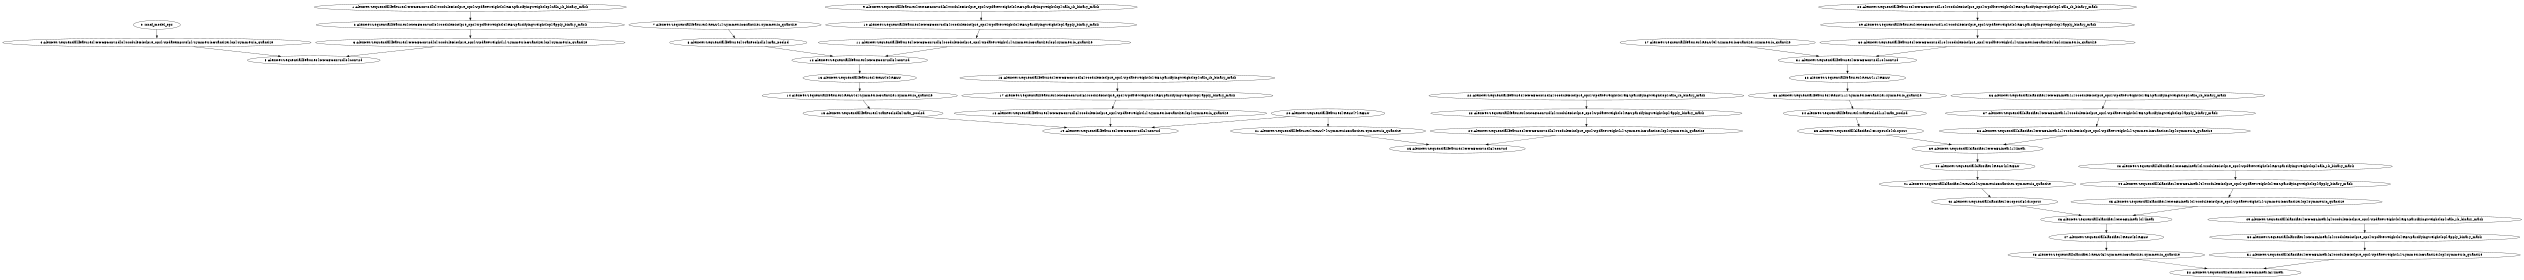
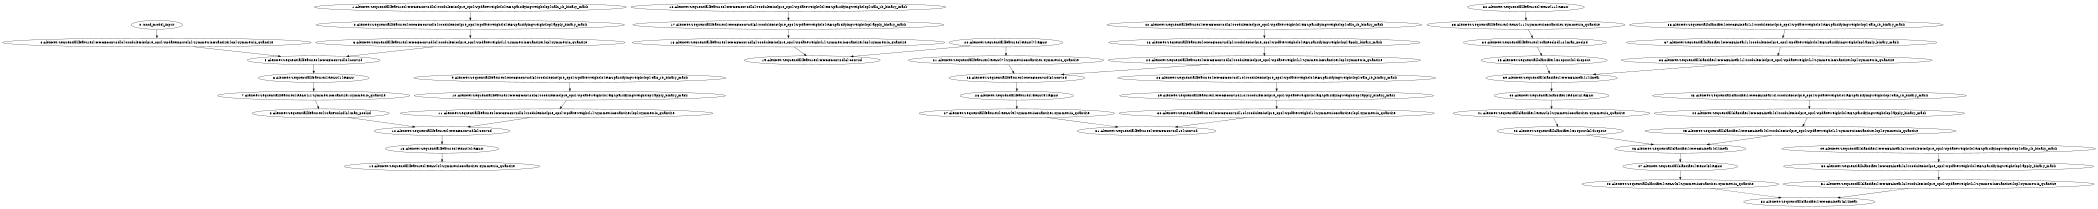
  strict digraph {
    node [type=symmetric_quantize scope="AlexNet/Sequential[features]/NNCFConv2d[0]/ModuleDict[pre_ops]/UpdateWeight[0]/RBSparsifyingWeight[op]"]
-   "0 /nncf_model_input" [type=nncf_model_input label="0 /nncf_model_ops" scope=""]
+   "0 /nncf_model_input" [type=nncf_model_input scope=""]
    "4 AlexNet/Sequential[features]/NNCFConv2d[0]/ModuleDict[pre_ops]/UpdateInputs[2]/SymmetricQuantizer[op]/symmetric_quantize" [scope="AlexNet/Sequential[features]/NNCFConv2d[0]/ModuleDict[pre_ops]/UpdateInputs[2]/SymmetricQuantizer[op]"]
    "5 AlexNet/Sequential[features]/NNCFConv2d[0]/conv2d" [scope="AlexNet/Sequential[features]/NNCFConv2d[0]" type=conv2d]
    "1 AlexNet/Sequential[features]/NNCFConv2d[0]/ModuleDict[pre_ops]/UpdateWeight[0]/RBSparsifyingWeight[op]/calc_rb_binary_mask" [type=calc_rb_binary_mask]
    "2 AlexNet/Sequential[features]/NNCFConv2d[0]/ModuleDict[pre_ops]/UpdateWeight[0]/RBSparsifyingWeight[op]/apply_binary_mask" [type=apply_binary_mask]
    "3 AlexNet/Sequential[features]/NNCFConv2d[0]/ModuleDict[pre_ops]/UpdateWeight[1]/SymmetricQuantizer[op]/symmetric_quantize" [scope="AlexNet/Sequential[features]/NNCFConv2d[0]/ModuleDict[pre_ops]/UpdateWeight[1]/SymmetricQuantizer[op]"]
+   "6 AlexNet/Sequential[features]/ReLU[1]/RELU" [scope="AlexNet/Sequential[features]/ReLU[1]" type=RELU]
    "7 AlexNet/Sequential[features]/ReLU[1]/SymmetricQuantizer/symmetric_quantize" [scope="AlexNet/Sequential[features]/ReLU[1]/SymmetricQuantizer"]
    "8 AlexNet/Sequential[features]/MaxPool2d[2]/max_pool2d" [scope="AlexNet/Sequential[features]/MaxPool2d[2]" type=max_pool2d]
    "12 AlexNet/Sequential[features]/NNCFConv2d[3]/conv2d" [scope="AlexNet/Sequential[features]/NNCFConv2d[3]" type=conv2d]
    "13 AlexNet/Sequential[features]/ReLU[4]/RELU" [scope="AlexNet/Sequential[features]/ReLU[4]" type=RELU]
    "9 AlexNet/Sequential[features]/NNCFConv2d[3]/ModuleDict[pre_ops]/UpdateWeight[0]/RBSparsifyingWeight[op]/calc_rb_binary_mask" [scope="AlexNet/Sequential[features]/NNCFConv2d[3]/ModuleDict[pre_ops]/UpdateWeight[0]/RBSparsifyingWeight[op]" type=calc_rb_binary_mask]
    "10 AlexNet/Sequential[features]/NNCFConv2d[3]/ModuleDict[pre_ops]/UpdateWeight[0]/RBSparsifyingWeight[op]/apply_binary_mask" [scope="AlexNet/Sequential[features]/NNCFConv2d[3]/ModuleDict[pre_ops]/UpdateWeight[0]/RBSparsifyingWeight[op]" type=apply_binary_mask]
    "11 AlexNet/Sequential[features]/NNCFConv2d[3]/ModuleDict[pre_ops]/UpdateWeight[1]/SymmetricQuantizer[op]/symmetric_quantize" [scope="AlexNet/Sequential[features]/NNCFConv2d[3]/ModuleDict[pre_ops]/UpdateWeight[1]/SymmetricQuantizer[op]"]
    "14 AlexNet/Sequential[features]/ReLU[4]/SymmetricQuantizer/symmetric_quantize" [scope="AlexNet/Sequential[features]/ReLU[4]/SymmetricQuantizer"]
-   "15 AlexNet/Sequential[features]/MaxPool2d[5]/max_pool2d" [scope="AlexNet/Sequential[features]/MaxPool2d[5]" type=max_pool2d]
    "19 AlexNet/Sequential[features]/NNCFConv2d[6]/conv2d" [scope="AlexNet/Sequential[features]/NNCFConv2d[6]" type=conv2d]
    "16 AlexNet/Sequential[features]/NNCFConv2d[6]/ModuleDict[pre_ops]/UpdateWeight[0]/RBSparsifyingWeight[op]/calc_rb_binary_mask" [scope="AlexNet/Sequential[features]/NNCFConv2d[6]/ModuleDict[pre_ops]/UpdateWeight[0]/RBSparsifyingWeight[op]" type=calc_rb_binary_mask]
    "17 AlexNet/Sequential[features]/NNCFConv2d[6]/ModuleDict[pre_ops]/UpdateWeight[0]/RBSparsifyingWeight[op]/apply_binary_mask" [scope="AlexNet/Sequential[features]/NNCFConv2d[6]/ModuleDict[pre_ops]/UpdateWeight[0]/RBSparsifyingWeight[op]" type=apply_binary_mask]
    "18 AlexNet/Sequential[features]/NNCFConv2d[6]/ModuleDict[pre_ops]/UpdateWeight[1]/SymmetricQuantizer[op]/symmetric_quantize" [scope="AlexNet/Sequential[features]/NNCFConv2d[6]/ModuleDict[pre_ops]/UpdateWeight[1]/SymmetricQuantizer[op]"]
    "20 AlexNet/Sequential[features]/ReLU[7]/RELU" [scope="AlexNet/Sequential[features]/ReLU[7]" type=RELU]
    "21 AlexNet/Sequential[features]/ReLU[7]/SymmetricQuantizer/symmetric_quantize" [scope="AlexNet/Sequential[features]/ReLU[7]/SymmetricQuantizer"]
    "25 AlexNet/Sequential[features]/NNCFConv2d[8]/conv2d" [scope="AlexNet/Sequential[features]/NNCFConv2d[8]" type=conv2d]
+   "26 AlexNet/Sequential[features]/ReLU[9]/RELU" [scope="AlexNet/Sequential[features]/ReLU[9]" type=RELU]
    "22 AlexNet/Sequential[features]/NNCFConv2d[8]/ModuleDict[pre_ops]/UpdateWeight[0]/RBSparsifyingWeight[op]/calc_rb_binary_mask" [scope="AlexNet/Sequential[features]/NNCFConv2d[8]/ModuleDict[pre_ops]/UpdateWeight[0]/RBSparsifyingWeight[op]" type=calc_rb_binary_mask]
    "23 AlexNet/Sequential[features]/NNCFConv2d[8]/ModuleDict[pre_ops]/UpdateWeight[0]/RBSparsifyingWeight[op]/apply_binary_mask" [scope="AlexNet/Sequential[features]/NNCFConv2d[8]/ModuleDict[pre_ops]/UpdateWeight[0]/RBSparsifyingWeight[op]" type=apply_binary_mask]
    "24 AlexNet/Sequential[features]/NNCFConv2d[8]/ModuleDict[pre_ops]/UpdateWeight[1]/SymmetricQuantizer[op]/symmetric_quantize" [scope="AlexNet/Sequential[features]/NNCFConv2d[8]/ModuleDict[pre_ops]/UpdateWeight[1]/SymmetricQuantizer[op]"]
    "27 AlexNet/Sequential[features]/ReLU[9]/SymmetricQuantizer/symmetric_quantize" [scope="AlexNet/Sequential[features]/ReLU[9]/SymmetricQuantizer"]
    "31 AlexNet/Sequential[features]/NNCFConv2d[10]/conv2d" [scope="AlexNet/Sequential[features]/NNCFConv2d[10]" type=conv2d]
    "32 AlexNet/Sequential[features]/ReLU[11]/RELU" [scope="AlexNet/Sequential[features]/ReLU[11]" type=RELU]
    "28 AlexNet/Sequential[features]/NNCFConv2d[10]/ModuleDict[pre_ops]/UpdateWeight[0]/RBSparsifyingWeight[op]/calc_rb_binary_mask" [scope="AlexNet/Sequential[features]/NNCFConv2d[10]/ModuleDict[pre_ops]/UpdateWeight[0]/RBSparsifyingWeight[op]" type=calc_rb_binary_mask]
    "29 AlexNet/Sequential[features]/NNCFConv2d[10]/ModuleDict[pre_ops]/UpdateWeight[0]/RBSparsifyingWeight[op]/apply_binary_mask" [scope="AlexNet/Sequential[features]/NNCFConv2d[10]/ModuleDict[pre_ops]/UpdateWeight[0]/RBSparsifyingWeight[op]" type=apply_binary_mask]
    "30 AlexNet/Sequential[features]/NNCFConv2d[10]/ModuleDict[pre_ops]/UpdateWeight[1]/SymmetricQuantizer[op]/symmetric_quantize" [scope="AlexNet/Sequential[features]/NNCFConv2d[10]/ModuleDict[pre_ops]/UpdateWeight[1]/SymmetricQuantizer[op]"]
    "33 AlexNet/Sequential[features]/ReLU[11]/SymmetricQuantizer/symmetric_quantize" [scope="AlexNet/Sequential[features]/ReLU[11]/SymmetricQuantizer"]
    "34 AlexNet/Sequential[features]/MaxPool2d[12]/max_pool2d" [scope="AlexNet/Sequential[features]/MaxPool2d[12]" type=max_pool2d]
    "35 AlexNet/Sequential[classifier]/Dropout[0]/dropout" [scope="AlexNet/Sequential[classifier]/Dropout[0]" type=dropout]
    "39 AlexNet/Sequential[classifier]/NNCFLinear[1]/linear" [scope="AlexNet/Sequential[classifier]/NNCFLinear[1]" type=linear]
    "40 AlexNet/Sequential[classifier]/ReLU[2]/RELU" [scope="AlexNet/Sequential[classifier]/ReLU[2]" type=RELU]
    "36 AlexNet/Sequential[classifier]/NNCFLinear[1]/ModuleDict[pre_ops]/UpdateWeight[0]/RBSparsifyingWeight[op]/calc_rb_binary_mask" [scope="AlexNet/Sequential[classifier]/NNCFLinear[1]/ModuleDict[pre_ops]/UpdateWeight[0]/RBSparsifyingWeight[op]" type=calc_rb_binary_mask]
    "37 AlexNet/Sequential[classifier]/NNCFLinear[1]/ModuleDict[pre_ops]/UpdateWeight[0]/RBSparsifyingWeight[op]/apply_binary_mask" [scope="AlexNet/Sequential[classifier]/NNCFLinear[1]/ModuleDict[pre_ops]/UpdateWeight[0]/RBSparsifyingWeight[op]" type=apply_binary_mask]
    "38 AlexNet/Sequential[classifier]/NNCFLinear[1]/ModuleDict[pre_ops]/UpdateWeight[1]/SymmetricQuantizer[op]/symmetric_quantize" [scope="AlexNet/Sequential[classifier]/NNCFLinear[1]/ModuleDict[pre_ops]/UpdateWeight[1]/SymmetricQuantizer[op]"]
    "41 AlexNet/Sequential[classifier]/ReLU[2]/SymmetricQuantizer/symmetric_quantize" [scope="AlexNet/Sequential[classifier]/ReLU[2]/SymmetricQuantizer"]
    "42 AlexNet/Sequential[classifier]/Dropout[3]/dropout" [scope="AlexNet/Sequential[classifier]/Dropout[3]" type=dropout]
    "46 AlexNet/Sequential[classifier]/NNCFLinear[4]/linear" [scope="AlexNet/Sequential[classifier]/NNCFLinear[4]" type=linear]
    "47 AlexNet/Sequential[classifier]/ReLU[5]/RELU" [scope="AlexNet/Sequential[classifier]/ReLU[5]" type=RELU]
    "43 AlexNet/Sequential[classifier]/NNCFLinear[4]/ModuleDict[pre_ops]/UpdateWeight[0]/RBSparsifyingWeight[op]/calc_rb_binary_mask" [scope="AlexNet/Sequential[classifier]/NNCFLinear[4]/ModuleDict[pre_ops]/UpdateWeight[0]/RBSparsifyingWeight[op]" type=calc_rb_binary_mask]
    "44 AlexNet/Sequential[classifier]/NNCFLinear[4]/ModuleDict[pre_ops]/UpdateWeight[0]/RBSparsifyingWeight[op]/apply_binary_mask" [scope="AlexNet/Sequential[classifier]/NNCFLinear[4]/ModuleDict[pre_ops]/UpdateWeight[0]/RBSparsifyingWeight[op]" type=apply_binary_mask]
    "45 AlexNet/Sequential[classifier]/NNCFLinear[4]/ModuleDict[pre_ops]/UpdateWeight[1]/SymmetricQuantizer[op]/symmetric_quantize" [scope="AlexNet/Sequential[classifier]/NNCFLinear[4]/ModuleDict[pre_ops]/UpdateWeight[1]/SymmetricQuantizer[op]"]
    "48 AlexNet/Sequential[classifier]/ReLU[5]/SymmetricQuantizer/symmetric_quantize" [scope="AlexNet/Sequential[classifier]/ReLU[5]/SymmetricQuantizer"]
    "52 AlexNet/Sequential[classifier]/NNCFLinear[6]/linear" [scope="AlexNet/Sequential[classifier]/NNCFLinear[6]" type=linear]
    "49 AlexNet/Sequential[classifier]/NNCFLinear[6]/ModuleDict[pre_ops]/UpdateWeight[0]/RBSparsifyingWeight[op]/calc_rb_binary_mask" [scope="AlexNet/Sequential[classifier]/NNCFLinear[6]/ModuleDict[pre_ops]/UpdateWeight[0]/RBSparsifyingWeight[op]" type=calc_rb_binary_mask]
    "50 AlexNet/Sequential[classifier]/NNCFLinear[6]/ModuleDict[pre_ops]/UpdateWeight[0]/RBSparsifyingWeight[op]/apply_binary_mask" [scope="AlexNet/Sequential[classifier]/NNCFLinear[6]/ModuleDict[pre_ops]/UpdateWeight[0]/RBSparsifyingWeight[op]" type=apply_binary_mask]
    "51 AlexNet/Sequential[classifier]/NNCFLinear[6]/ModuleDict[pre_ops]/UpdateWeight[1]/SymmetricQuantizer[op]/symmetric_quantize" [scope="AlexNet/Sequential[classifier]/NNCFLinear[6]/ModuleDict[pre_ops]/UpdateWeight[1]/SymmetricQuantizer[op]"]
    "0 /nncf_model_input" -> "4 AlexNet/Sequential[features]/NNCFConv2d[0]/ModuleDict[pre_ops]/UpdateInputs[2]/SymmetricQuantizer[op]/symmetric_quantize"
    "4 AlexNet/Sequential[features]/NNCFConv2d[0]/ModuleDict[pre_ops]/UpdateInputs[2]/SymmetricQuantizer[op]/symmetric_quantize" -> "5 AlexNet/Sequential[features]/NNCFConv2d[0]/conv2d"
+   "5 AlexNet/Sequential[features]/NNCFConv2d[0]/conv2d" -> "6 AlexNet/Sequential[features]/ReLU[1]/RELU"
    "1 AlexNet/Sequential[features]/NNCFConv2d[0]/ModuleDict[pre_ops]/UpdateWeight[0]/RBSparsifyingWeight[op]/calc_rb_binary_mask" -> "2 AlexNet/Sequential[features]/NNCFConv2d[0]/ModuleDict[pre_ops]/UpdateWeight[0]/RBSparsifyingWeight[op]/apply_binary_mask"
    "2 AlexNet/Sequential[features]/NNCFConv2d[0]/ModuleDict[pre_ops]/UpdateWeight[0]/RBSparsifyingWeight[op]/apply_binary_mask" -> "3 AlexNet/Sequential[features]/NNCFConv2d[0]/ModuleDict[pre_ops]/UpdateWeight[1]/SymmetricQuantizer[op]/symmetric_quantize"
    "3 AlexNet/Sequential[features]/NNCFConv2d[0]/ModuleDict[pre_ops]/UpdateWeight[1]/SymmetricQuantizer[op]/symmetric_quantize" -> "5 AlexNet/Sequential[features]/NNCFConv2d[0]/conv2d"
+   "6 AlexNet/Sequential[features]/ReLU[1]/RELU" -> "7 AlexNet/Sequential[features]/ReLU[1]/SymmetricQuantizer/symmetric_quantize"
    "7 AlexNet/Sequential[features]/ReLU[1]/SymmetricQuantizer/symmetric_quantize" -> "8 AlexNet/Sequential[features]/MaxPool2d[2]/max_pool2d"
    "8 AlexNet/Sequential[features]/MaxPool2d[2]/max_pool2d" -> "12 AlexNet/Sequential[features]/NNCFConv2d[3]/conv2d"
    "12 AlexNet/Sequential[features]/NNCFConv2d[3]/conv2d" -> "13 AlexNet/Sequential[features]/ReLU[4]/RELU"
    "13 AlexNet/Sequential[features]/ReLU[4]/RELU" -> "14 AlexNet/Sequential[features]/ReLU[4]/SymmetricQuantizer/symmetric_quantize"
    "9 AlexNet/Sequential[features]/NNCFConv2d[3]/ModuleDict[pre_ops]/UpdateWeight[0]/RBSparsifyingWeight[op]/calc_rb_binary_mask" -> "10 AlexNet/Sequential[features]/NNCFConv2d[3]/ModuleDict[pre_ops]/UpdateWeight[0]/RBSparsifyingWeight[op]/apply_binary_mask"
    "10 AlexNet/Sequential[features]/NNCFConv2d[3]/ModuleDict[pre_ops]/UpdateWeight[0]/RBSparsifyingWeight[op]/apply_binary_mask" -> "11 AlexNet/Sequential[features]/NNCFConv2d[3]/ModuleDict[pre_ops]/UpdateWeight[1]/SymmetricQuantizer[op]/symmetric_quantize"
    "11 AlexNet/Sequential[features]/NNCFConv2d[3]/ModuleDict[pre_ops]/UpdateWeight[1]/SymmetricQuantizer[op]/symmetric_quantize" -> "12 AlexNet/Sequential[features]/NNCFConv2d[3]/conv2d"
-   "14 AlexNet/Sequential[features]/ReLU[4]/SymmetricQuantizer/symmetric_quantize" -> "15 AlexNet/Sequential[features]/MaxPool2d[5]/max_pool2d"
-   "15 AlexNet/Sequential[features]/MaxPool2d[5]/max_pool2d" -> "19 AlexNet/Sequential[features]/NNCFConv2d[6]/conv2d"
    "16 AlexNet/Sequential[features]/NNCFConv2d[6]/ModuleDict[pre_ops]/UpdateWeight[0]/RBSparsifyingWeight[op]/calc_rb_binary_mask" -> "17 AlexNet/Sequential[features]/NNCFConv2d[6]/ModuleDict[pre_ops]/UpdateWeight[0]/RBSparsifyingWeight[op]/apply_binary_mask"
    "17 AlexNet/Sequential[features]/NNCFConv2d[6]/ModuleDict[pre_ops]/UpdateWeight[0]/RBSparsifyingWeight[op]/apply_binary_mask" -> "18 AlexNet/Sequential[features]/NNCFConv2d[6]/ModuleDict[pre_ops]/UpdateWeight[1]/SymmetricQuantizer[op]/symmetric_quantize"
    "18 AlexNet/Sequential[features]/NNCFConv2d[6]/ModuleDict[pre_ops]/UpdateWeight[1]/SymmetricQuantizer[op]/symmetric_quantize" -> "19 AlexNet/Sequential[features]/NNCFConv2d[6]/conv2d"
    "20 AlexNet/Sequential[features]/ReLU[7]/RELU" -> "19 AlexNet/Sequential[features]/NNCFConv2d[6]/conv2d"
    "20 AlexNet/Sequential[features]/ReLU[7]/RELU" -> "21 AlexNet/Sequential[features]/ReLU[7]/SymmetricQuantizer/symmetric_quantize"
    "21 AlexNet/Sequential[features]/ReLU[7]/SymmetricQuantizer/symmetric_quantize" -> "25 AlexNet/Sequential[features]/NNCFConv2d[8]/conv2d"
+   "25 AlexNet/Sequential[features]/NNCFConv2d[8]/conv2d" -> "26 AlexNet/Sequential[features]/ReLU[9]/RELU"
+   "26 AlexNet/Sequential[features]/ReLU[9]/RELU" -> "27 AlexNet/Sequential[features]/ReLU[9]/SymmetricQuantizer/symmetric_quantize"
    "22 AlexNet/Sequential[features]/NNCFConv2d[8]/ModuleDict[pre_ops]/UpdateWeight[0]/RBSparsifyingWeight[op]/calc_rb_binary_mask" -> "23 AlexNet/Sequential[features]/NNCFConv2d[8]/ModuleDict[pre_ops]/UpdateWeight[0]/RBSparsifyingWeight[op]/apply_binary_mask"
    "23 AlexNet/Sequential[features]/NNCFConv2d[8]/ModuleDict[pre_ops]/UpdateWeight[0]/RBSparsifyingWeight[op]/apply_binary_mask" -> "24 AlexNet/Sequential[features]/NNCFConv2d[8]/ModuleDict[pre_ops]/UpdateWeight[1]/SymmetricQuantizer[op]/symmetric_quantize"
    "24 AlexNet/Sequential[features]/NNCFConv2d[8]/ModuleDict[pre_ops]/UpdateWeight[1]/SymmetricQuantizer[op]/symmetric_quantize" -> "25 AlexNet/Sequential[features]/NNCFConv2d[8]/conv2d"
    "27 AlexNet/Sequential[features]/ReLU[9]/SymmetricQuantizer/symmetric_quantize" -> "31 AlexNet/Sequential[features]/NNCFConv2d[10]/conv2d"
-   "31 AlexNet/Sequential[features]/NNCFConv2d[10]/conv2d" -> "32 AlexNet/Sequential[features]/ReLU[11]/RELU"
    "32 AlexNet/Sequential[features]/ReLU[11]/RELU" -> "33 AlexNet/Sequential[features]/ReLU[11]/SymmetricQuantizer/symmetric_quantize"
    "28 AlexNet/Sequential[features]/NNCFConv2d[10]/ModuleDict[pre_ops]/UpdateWeight[0]/RBSparsifyingWeight[op]/calc_rb_binary_mask" -> "29 AlexNet/Sequential[features]/NNCFConv2d[10]/ModuleDict[pre_ops]/UpdateWeight[0]/RBSparsifyingWeight[op]/apply_binary_mask"
    "29 AlexNet/Sequential[features]/NNCFConv2d[10]/ModuleDict[pre_ops]/UpdateWeight[0]/RBSparsifyingWeight[op]/apply_binary_mask" -> "30 AlexNet/Sequential[features]/NNCFConv2d[10]/ModuleDict[pre_ops]/UpdateWeight[1]/SymmetricQuantizer[op]/symmetric_quantize"
    "30 AlexNet/Sequential[features]/NNCFConv2d[10]/ModuleDict[pre_ops]/UpdateWeight[1]/SymmetricQuantizer[op]/symmetric_quantize" -> "31 AlexNet/Sequential[features]/NNCFConv2d[10]/conv2d"
    "33 AlexNet/Sequential[features]/ReLU[11]/SymmetricQuantizer/symmetric_quantize" -> "34 AlexNet/Sequential[features]/MaxPool2d[12]/max_pool2d"
    "34 AlexNet/Sequential[features]/MaxPool2d[12]/max_pool2d" -> "35 AlexNet/Sequential[classifier]/Dropout[0]/dropout"
    "35 AlexNet/Sequential[classifier]/Dropout[0]/dropout" -> "39 AlexNet/Sequential[classifier]/NNCFLinear[1]/linear"
    "39 AlexNet/Sequential[classifier]/NNCFLinear[1]/linear" -> "40 AlexNet/Sequential[classifier]/ReLU[2]/RELU"
    "40 AlexNet/Sequential[classifier]/ReLU[2]/RELU" -> "41 AlexNet/Sequential[classifier]/ReLU[2]/SymmetricQuantizer/symmetric_quantize"
    "36 AlexNet/Sequential[classifier]/NNCFLinear[1]/ModuleDict[pre_ops]/UpdateWeight[0]/RBSparsifyingWeight[op]/calc_rb_binary_mask" -> "37 AlexNet/Sequential[classifier]/NNCFLinear[1]/ModuleDict[pre_ops]/UpdateWeight[0]/RBSparsifyingWeight[op]/apply_binary_mask"
    "37 AlexNet/Sequential[classifier]/NNCFLinear[1]/ModuleDict[pre_ops]/UpdateWeight[0]/RBSparsifyingWeight[op]/apply_binary_mask" -> "38 AlexNet/Sequential[classifier]/NNCFLinear[1]/ModuleDict[pre_ops]/UpdateWeight[1]/SymmetricQuantizer[op]/symmetric_quantize"
    "38 AlexNet/Sequential[classifier]/NNCFLinear[1]/ModuleDict[pre_ops]/UpdateWeight[1]/SymmetricQuantizer[op]/symmetric_quantize" -> "39 AlexNet/Sequential[classifier]/NNCFLinear[1]/linear"
    "41 AlexNet/Sequential[classifier]/ReLU[2]/SymmetricQuantizer/symmetric_quantize" -> "42 AlexNet/Sequential[classifier]/Dropout[3]/dropout"
    "42 AlexNet/Sequential[classifier]/Dropout[3]/dropout" -> "46 AlexNet/Sequential[classifier]/NNCFLinear[4]/linear"
    "46 AlexNet/Sequential[classifier]/NNCFLinear[4]/linear" -> "47 AlexNet/Sequential[classifier]/ReLU[5]/RELU"
    "47 AlexNet/Sequential[classifier]/ReLU[5]/RELU" -> "48 AlexNet/Sequential[classifier]/ReLU[5]/SymmetricQuantizer/symmetric_quantize"
    "43 AlexNet/Sequential[classifier]/NNCFLinear[4]/ModuleDict[pre_ops]/UpdateWeight[0]/RBSparsifyingWeight[op]/calc_rb_binary_mask" -> "44 AlexNet/Sequential[classifier]/NNCFLinear[4]/ModuleDict[pre_ops]/UpdateWeight[0]/RBSparsifyingWeight[op]/apply_binary_mask"
    "44 AlexNet/Sequential[classifier]/NNCFLinear[4]/ModuleDict[pre_ops]/UpdateWeight[0]/RBSparsifyingWeight[op]/apply_binary_mask" -> "45 AlexNet/Sequential[classifier]/NNCFLinear[4]/ModuleDict[pre_ops]/UpdateWeight[1]/SymmetricQuantizer[op]/symmetric_quantize"
    "45 AlexNet/Sequential[classifier]/NNCFLinear[4]/ModuleDict[pre_ops]/UpdateWeight[1]/SymmetricQuantizer[op]/symmetric_quantize" -> "46 AlexNet/Sequential[classifier]/NNCFLinear[4]/linear"
    "48 AlexNet/Sequential[classifier]/ReLU[5]/SymmetricQuantizer/symmetric_quantize" -> "52 AlexNet/Sequential[classifier]/NNCFLinear[6]/linear"
    "49 AlexNet/Sequential[classifier]/NNCFLinear[6]/ModuleDict[pre_ops]/UpdateWeight[0]/RBSparsifyingWeight[op]/calc_rb_binary_mask" -> "50 AlexNet/Sequential[classifier]/NNCFLinear[6]/ModuleDict[pre_ops]/UpdateWeight[0]/RBSparsifyingWeight[op]/apply_binary_mask"
    "50 AlexNet/Sequential[classifier]/NNCFLinear[6]/ModuleDict[pre_ops]/UpdateWeight[0]/RBSparsifyingWeight[op]/apply_binary_mask" -> "51 AlexNet/Sequential[classifier]/NNCFLinear[6]/ModuleDict[pre_ops]/UpdateWeight[1]/SymmetricQuantizer[op]/symmetric_quantize"
    "51 AlexNet/Sequential[classifier]/NNCFLinear[6]/ModuleDict[pre_ops]/UpdateWeight[1]/SymmetricQuantizer[op]/symmetric_quantize" -> "52 AlexNet/Sequential[classifier]/NNCFLinear[6]/linear"
  }
